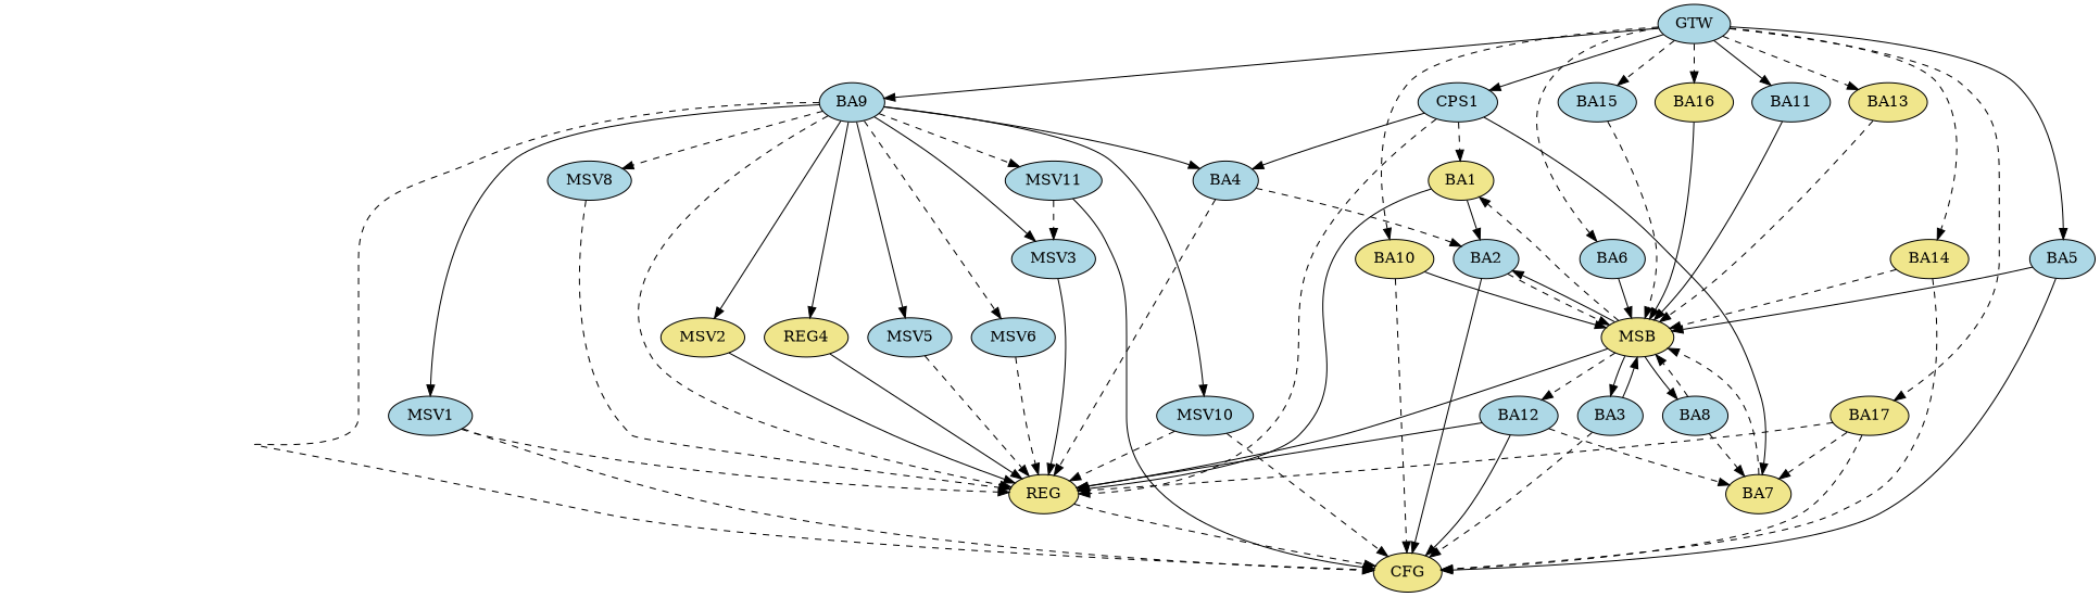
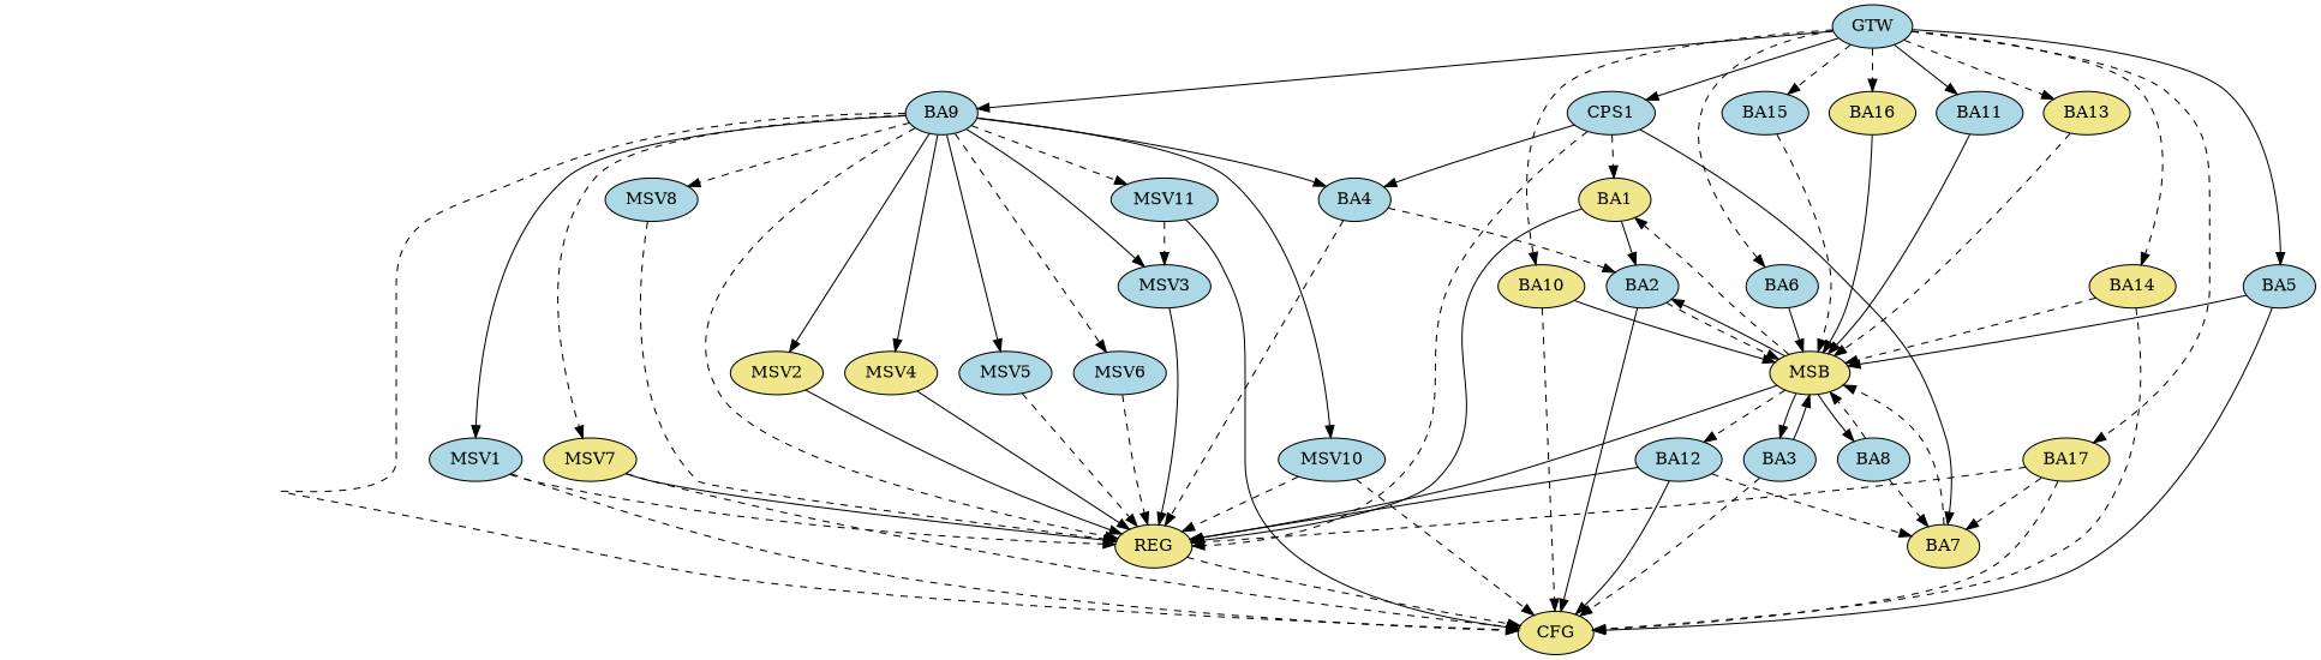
  strict digraph {
    node [fillcolor=lightblue style=filled]
    edge [style=dashed]
    n1 [fillcolor=khaki label=BA1]
    n2 [label=BA2]
    n3 [fillcolor=khaki label=REG]
    n4 [fillcolor=khaki label=MSB]
    n5 [fillcolor=khaki label=CFG]
    n6 [label=BA3]
    n7 [label=BA8]
    n8 [label=BA12]
    n9 [label=BA4]
    n10 [label=BA5]
    n11 [label=BA6]
    n12 [fillcolor=khaki label=BA7]
    n13 [label=BA9]
    n14 [label=MSV1]
    n15 [fillcolor=khaki label=MSV2]
    n16 [label=MSV3]
-   n17 [fillcolor=khaki label=REG4]
+   n17 [fillcolor=khaki label=MSV4]
    n18 [label=MSV5]
    n19 [label=MSV6]
+   n20 [fillcolor=khaki label=MSV7]
    n21 [label=MSV8]
    n22 [label=MSV10]
    n23 [label=MSV11]
    n24 [fillcolor=khaki label=BA10]
    n25 [label=BA11]
    n26 [fillcolor=khaki label=BA13]
    n27 [fillcolor=khaki label=BA14]
    n28 [label=BA15]
    n29 [fillcolor=khaki label=BA16]
    n30 [fillcolor=khaki label=BA17]
    n31 [label=CPS1]
    n32 [label=GTW]
    n1 -> n2 [style=solid]
    n1 -> n3 [style=solid]
    n2 -> n4
    n2 -> n5 [style=solid]
    n3 -> n5
    n4 -> n1
    n4 -> n2 [style=solid]
    n4 -> n3 [style=solid]
    n4 -> n6 [style=solid]
    n4 -> n7 [style=solid]
    n4 -> n8
    n6 -> n4 [style=solid]
    n6 -> n5
    n7 -> n4
    n7 -> n12
    n8 -> n3 [style=solid]
    n8 -> n5 [style=solid]
    n8 -> n12
    n9 -> n2
    n9 -> n3
    n10 -> n4 [style=solid]
    n10 -> n5 [style=solid]
    n11 -> n4 [style=solid]
    n12 -> n4
    n13 -> n3
    n13 -> n5
    n13 -> n9 [style=solid]
    n13 -> n14 [style=solid]
    n13 -> n15 [style=solid]
    n13 -> n16 [style=solid]
    n13 -> n17 [style=solid]
    n13 -> n18 [style=solid]
    n13 -> n19
+   n13 -> n20
    n13 -> n21
    n13 -> n22 [style=solid]
    n13 -> n23
    n14 -> n3
    n14 -> n5
    n15 -> n3 [style=solid]
    n16 -> n3 [style=solid]
    n17 -> n3 [style=solid]
    n18 -> n3
    n19 -> n3
+   n20 -> n3 [style=solid]
+   n20 -> n5
    n21 -> n3
    n22 -> n3
    n22 -> n5
    n23 -> n5 [style=solid]
    n23 -> n16
    n24 -> n4 [style=solid]
    n24 -> n5
    n25 -> n4 [style=solid]
    n26 -> n4
    n27 -> n4
    n27 -> n5
    n28 -> n4
    n29 -> n4 [style=solid]
    n30 -> n3
    n30 -> n5
    n30 -> n12
    n31 -> n1
    n31 -> n3
    n31 -> n9 [style=solid]
    n31 -> n12 [style=solid]
    n32 -> n10 [style=solid]
    n32 -> n11
    n32 -> n13 [style=solid]
    n32 -> n24
    n32 -> n25 [style=solid]
    n32 -> n26
    n32 -> n27
    n32 -> n28
    n32 -> n29
    n32 -> n30
    n32 -> n31 [style=solid]
  }
